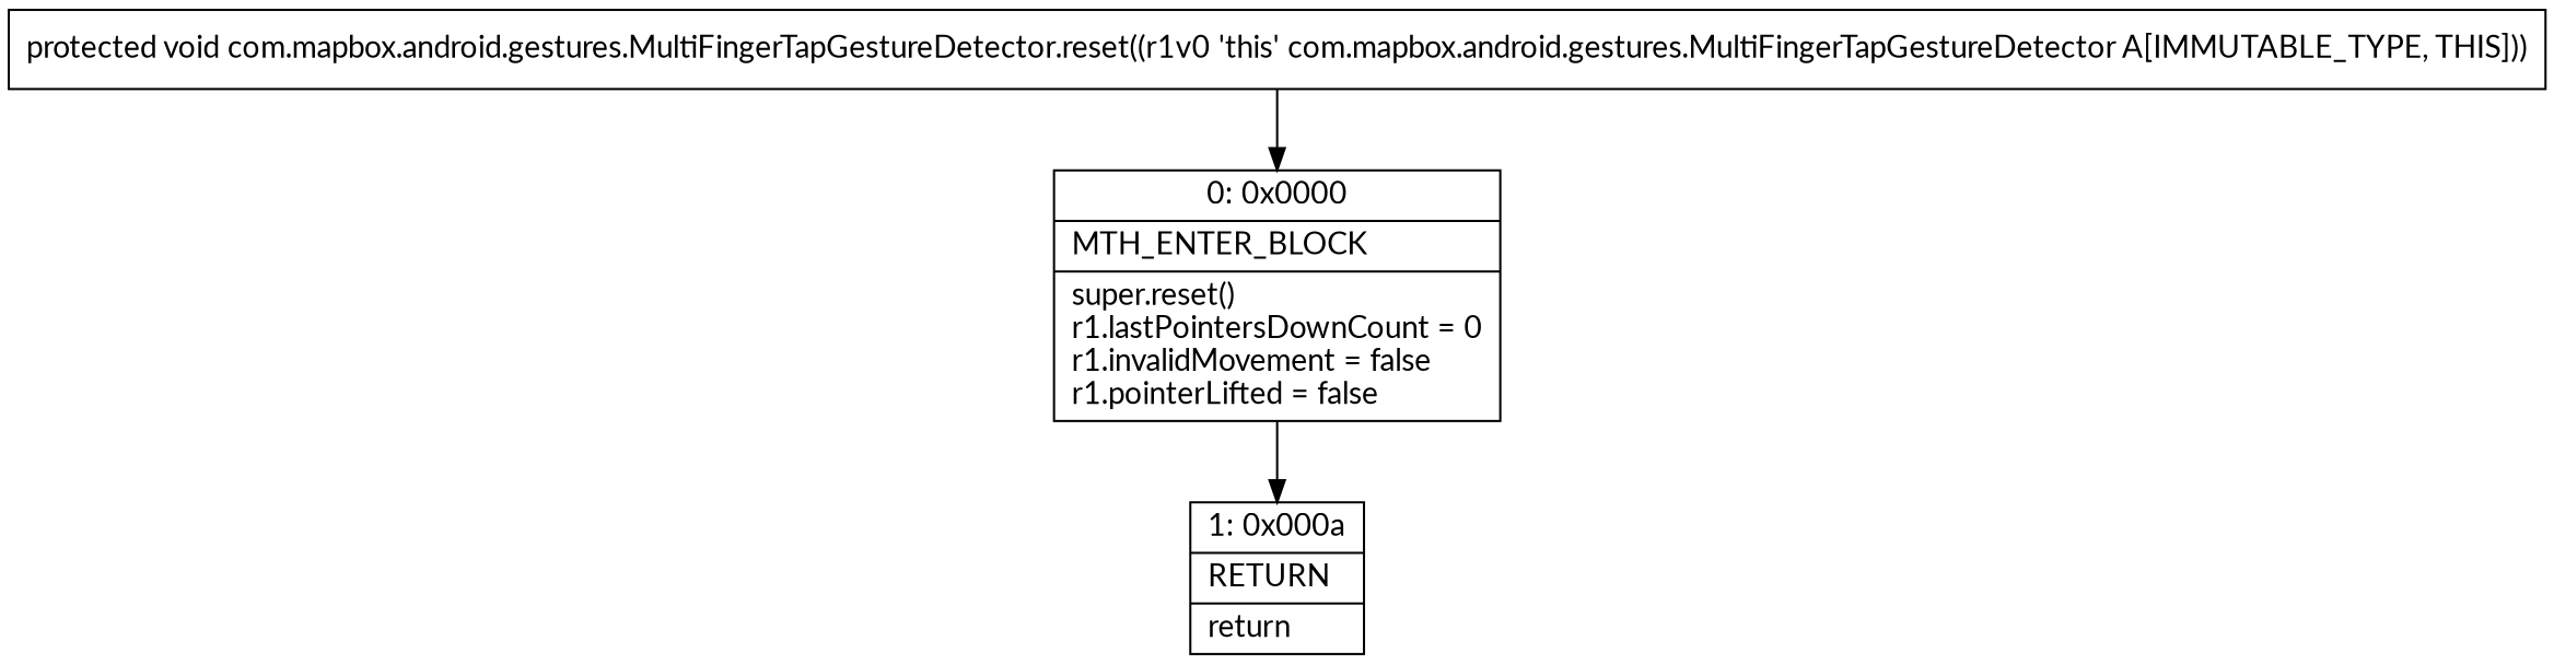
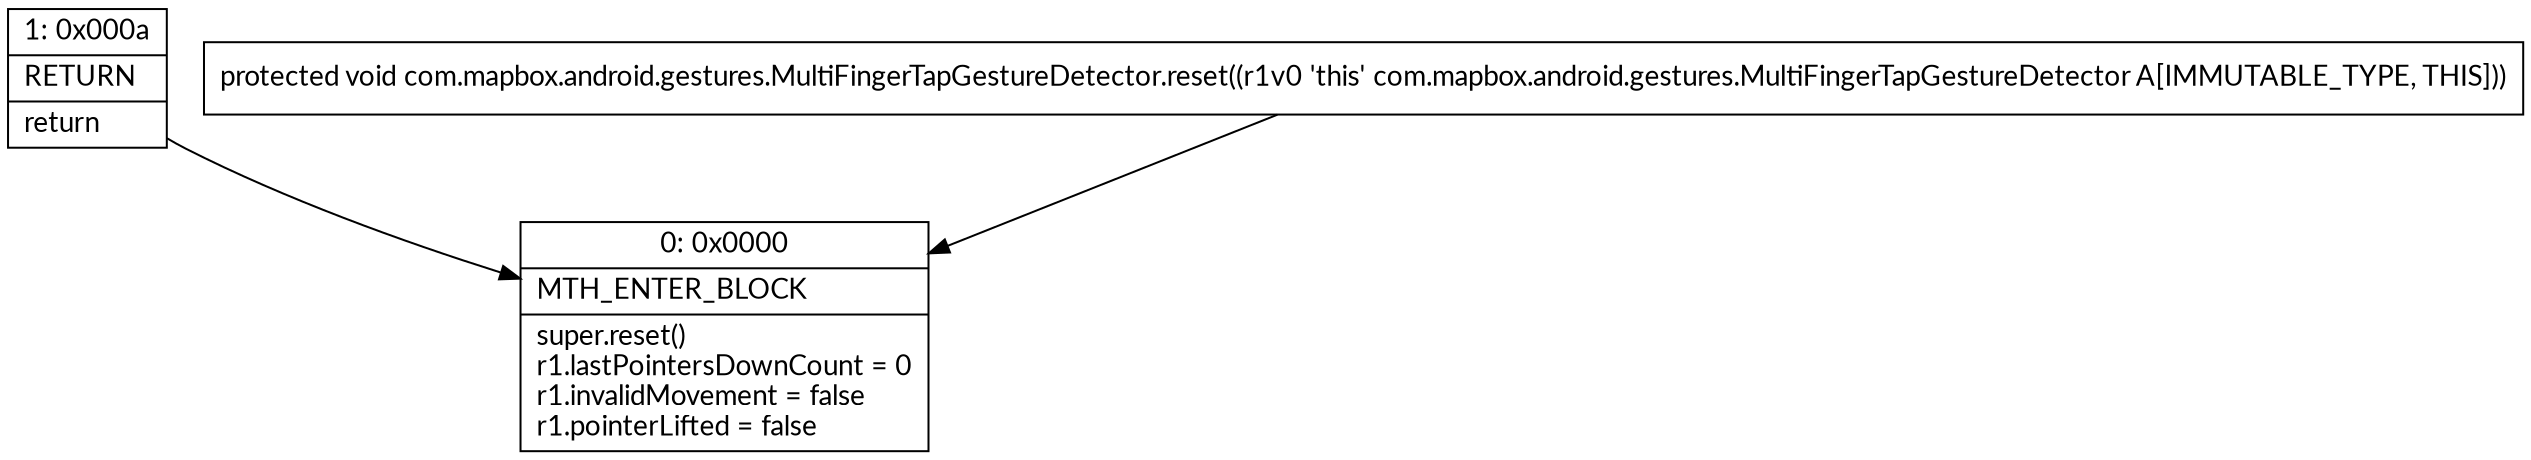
  digraph {
    fontname=Lato
    node [shape=record fontname=Lato]
    edge [fontname=Lato]
    n1 [label="{0\:\ 0x0000|MTH_ENTER_BLOCK\l|super.reset()\lr1.lastPointersDownCount = 0\lr1.invalidMovement = false\lr1.pointerLifted = false\l}"]
    n2 [label="{1\:\ 0x000a|RETURN\l|return\l}"]
    n3 [label="{protected void com.mapbox.android.gestures.MultiFingerTapGestureDetector.reset((r1v0 'this' com.mapbox.android.gestures.MultiFingerTapGestureDetector A[IMMUTABLE_TYPE, THIS])) }"]
-   n1 -> n2
+   n2 -> n1
    n3 -> n1
  }
